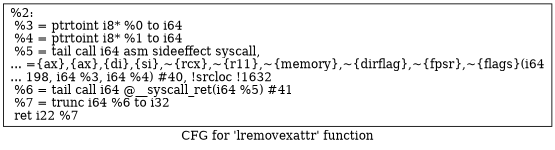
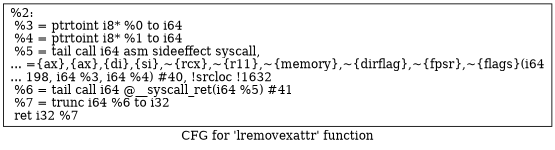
  digraph {
    label="CFG for 'lremovexattr' function"
-   n1 [label="{%2:\l  %3 = ptrtoint i8* %0 to i64\l  %4 = ptrtoint i8* %1 to i64\l  %5 = tail call i64 asm sideeffect syscall,\l... =\{ax\},\{ax\},\{di\},\{si\},~\{rcx\},~\{r11\},~\{memory\},~\{dirflag\},~\{fpsr\},~\{flags\}(i64\l... 198, i64 %3, i64 %4) #40, !srcloc !1632\l  %6 = tail call i64 @__syscall_ret(i64 %5) #41\l  %7 = trunc i64 %6 to i32\l  ret i22 %7\l}" shape=record]
+   n1 [label="{%2:\l  %3 = ptrtoint i8* %0 to i64\l  %4 = ptrtoint i8* %1 to i64\l  %5 = tail call i64 asm sideeffect syscall,\l... =\{ax\},\{ax\},\{di\},\{si\},~\{rcx\},~\{r11\},~\{memory\},~\{dirflag\},~\{fpsr\},~\{flags\}(i64\l... 198, i64 %3, i64 %4) #40, !srcloc !1632\l  %6 = tail call i64 @__syscall_ret(i64 %5) #41\l  %7 = trunc i64 %6 to i32\l  ret i32 %7\l}" shape=record]
  }
